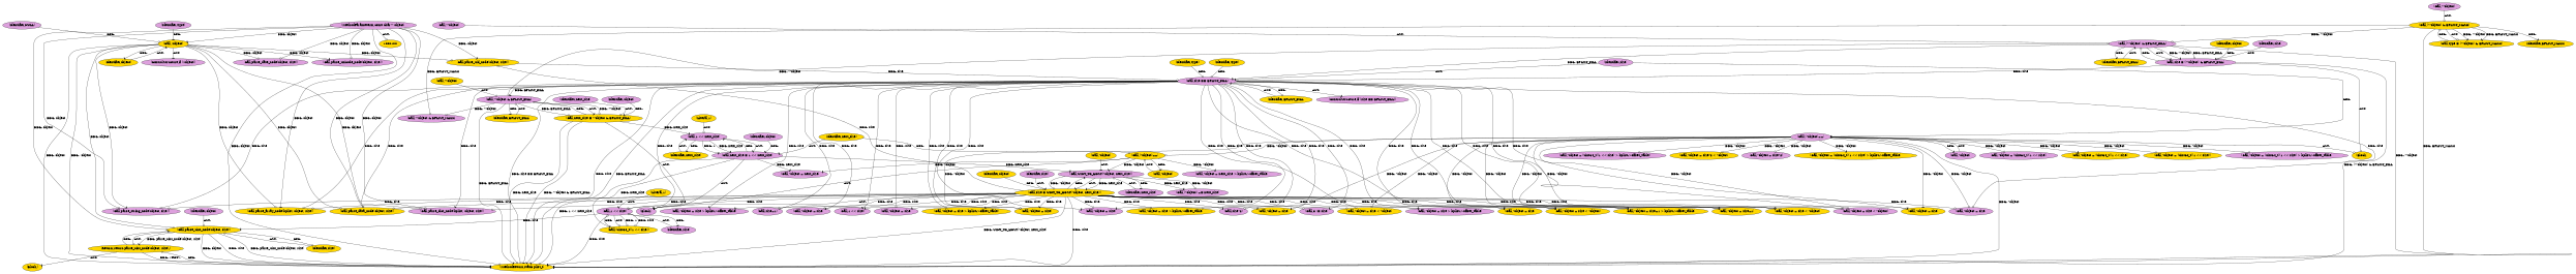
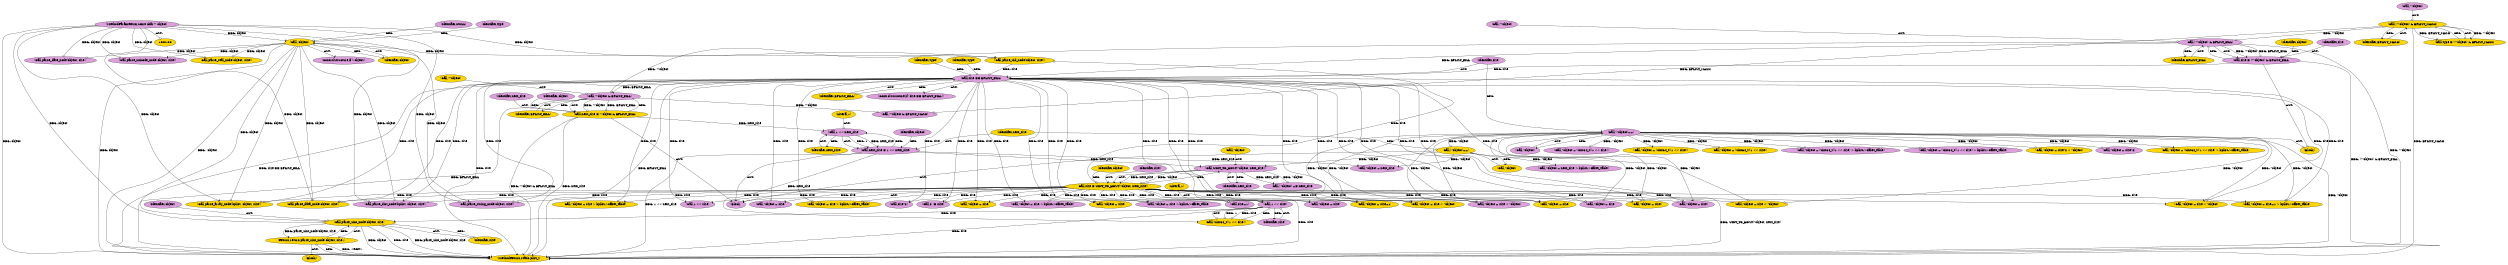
  digraph {
    node [fillcolor=plum style=filled]
    edge [arrowhead=odot]
    n1 [fillcolor=gold label="(Call,parse_uint_node(object, size))"]
    n2 [fillcolor=gold label="(Return,return parse_uint_node(object, size);)"]
    n3 [fillcolor=gold label="(MethodReturn,static plist_t)"]
    n4 [fillcolor=gold label="(Identifier,size)"]
    n5 [fillcolor=gold label="(Block,)"]
    n6 [fillcolor=gold label="(Call,!object)"]
    n7 [fillcolor=gold label="(Identifier,object)"]
    n8 [fillcolor=gold label="(Call,parse_array_node(bplist, object, size))"]
+   n9 [fillcolor=gold label="(Call,parse_real_node(object, size))"]
    n10 [fillcolor=gold label="(Call,parse_data_node(object, size))"]
    n11 [label="(Call,parse_dict_node(bplist, object, size))"]
    n12 [fillcolor=gold label="(Call,parse_uid_node(object, size))"]
    n13 [label="(Call,parse_date_node(object, size))"]
    n14 [label="(Call,parse_string_node(object, size))"]
    n15 [label="(ControlStructure,if (!object))"]
    n16 [label="(Call,parse_unicode_node(object, size))"]
    n17 [label="(Call,size == BPLIST_FILL)"]
    n18 [label="(MethodParameterIn,const char** object)"]
    1000100 [fillcolor=gold]
    n20 [label="(Call,1 << size)"]
    n21 [fillcolor=gold label="(Call,(uint64_t)(1 << size))"]
    n22 [label="(Identifier,size)"]
    n23 [fillcolor=gold label="(Call,size = UINT_TO_HOST(*object, next_size))"]
    n24 [label="(Call,UINT_TO_HOST(*object, next_size))"]
    n25 [label="(Call,3 != size)"]
    n26 [label="(Call,*object + size < *object)"]
    n27 [fillcolor=gold label="(Call,*object + size)"]
    n28 [label="(Call,size+1)"]
    n29 [label="(Call,*object + size)"]
    n30 [label="(Call,*object + size)"]
    n31 [fillcolor=gold label="(Call,*object + size)"]
    n32 [label="(Call,*object + size)"]
    n33 [fillcolor=gold label="(Call,*object + size < *object)"]
    n34 [fillcolor=gold label="(Call,*object + size > bplist->offset_table)"]
    n35 [label="(Call,1 << size)"]
    n36 [fillcolor=gold label="(Call,*object + size < *object)"]
    n37 [label="(Call,*object + size)"]
    n38 [fillcolor=gold label="(Call,*object + size+1 > bplist->offset_table)"]
    n39 [fillcolor=gold label="(Call,*object + size+1)"]
    n40 [label="(Block,)"]
    n41 [fillcolor=gold label="(Call,*object + size > bplist->offset_table)"]
    n42 [label="(Call,size*2)"]
    n43 [fillcolor=gold label="(Call,*object + size < *object)"]
    n44 [fillcolor=gold label="(Call,*object + size)"]
    n45 [label="(Call,*object + size > bplist->offset_table)"]
    n46 [fillcolor=gold label="(Call,*object + size)"]
    n47 [label="(Call,*object + size > bplist->offset_table)"]
    n48 [label="(Call,(*object) += next_size)"]
    n49 [label="(Identifier,next_size)"]
    n50 [fillcolor=gold label="(Call,(*object)++)"]
    n51 [fillcolor=gold label="(Call,*object)"]
    n52 [label="(Call,*object + next_size)"]
    n53 [label="(Call,*object + next_size > bplist->offset_table)"]
    n54 [label="(Call,(*object)++)"]
    n55 [label="(Call,*object)"]
    n56 [label="(Call,*object + (uint64_t)(1 << size))"]
    n57 [fillcolor=gold label="(Call,*object + (uint64_t)(1 << size))"]
    n58 [fillcolor=gold label="(Call,*object + (uint64_t)(1 << size))"]
    n59 [fillcolor=gold label="(Block,)"]
    n60 [label="(Call,*object + (uint64_t)(1 << size) > bplist->offset_table)"]
    n61 [label="(Call,*object + (uint64_t)(1 << size) > bplist->offset_table)"]
    n62 [fillcolor=gold label="(Call,*object + size*2 < *object)"]
    n63 [label="(Call,*object + size*2)"]
    n64 [fillcolor=gold label="(Call,*object + (uint64_t)(1 << size) > bplist->offset_table)"]
    n65 [label="(Call,next_size = 1 << next_size)"]
    n66 [label="(Call,1 << next_size)"]
    n67 [fillcolor=gold label="(Identifier,next_size)"]
    n68 [fillcolor=gold label="(Call,next_size = **object & BPLIST_FILL)"]
    n69 [label="(Call,**object & BPLIST_FILL)"]
    n70 [fillcolor=gold label="(Identifier,BPLIST_FILL)"]
    n71 [label="(Call,**object & BPLIST_MASK)"]
    n72 [label="(Call,(**object) & BPLIST_FILL)"]
    n73 [label="(Call,size = (**object) & BPLIST_FILL)"]
    n74 [fillcolor=gold label="(Identifier,BPLIST_FILL)"]
    n75 [fillcolor=gold label="(Identifier,BPLIST_FILL)"]
    n76 [label="(ControlStructure,if (size == BPLIST_FILL))"]
    n77 [fillcolor=gold label="(Call,(**object) & BPLIST_MASK)"]
    n78 [fillcolor=gold label="(Call,type = (**object) & BPLIST_MASK)"]
    n79 [fillcolor=gold label="(Identifier,BPLIST_MASK)"]
    n80 [fillcolor=gold label="(Identifier,next_size)"]
    n81 [label="(Identifier,next_size)"]
    n82 [fillcolor=gold label="(Identifier,object)"]
    n83 [label="(Identifier,type)"]
    n84 [label="(Identifier,object)"]
    n85 [label="(Identifier,NULL)"]
    n86 [fillcolor=gold label="(Call,*object)"]
    n87 [label="(Call,**object)"]
    n88 [label="(Identifier,size)"]
    n89 [fillcolor=gold label="(Identifier,type)"]
    n90 [fillcolor=gold label="(Literal,1)"]
    n91 [label="(Identifier,object)"]
    n92 [fillcolor=gold label="(Call,**object)"]
    n93 [fillcolor=gold label="(Identifier,object)"]
    n94 [label="(Call,**object)"]
    n95 [fillcolor=gold label="(Identifier,type)"]
    n96 [fillcolor=gold label="(Literal,1)"]
    n97 [label="(Identifier,size)"]
    n98 [label="(Identifier,object)"]
    n99 [label="(Identifier,size)"]
    n1 -> n2 [label="AST: "]
    n1 -> n2 [arrowhead=tee label="DDG: parse_uint_node(object, size)"]
    n1 -> n3 [arrowhead=tee label="DDG: object"]
    n1 -> n3 [arrowhead=tee label="DDG: size"]
    n1 -> n3 [arrowhead=tee label="DDG: parse_uint_node(object, size)"]
    n1 -> n4 [label="CFG: "]
    n2 -> n1 [arrowhead=tee label="CFG: "]
    n2 -> n3 [label="DDG: <RET>"]
    n2 -> n5 [arrowhead=tee label="AST: "]
    n3 -> n2 [label="CFG: "]
    n4 -> n1 [label="AST: "]
    n6 -> n1 [label="DDG: object"]
    n6 -> n3 [label="DDG: object"]
    n6 -> n3 [arrowhead=tee label="DDG: !object"]
    n6 -> n7 [arrowhead=tee label="CFG: "]
    n6 -> n8 [label="DDG: object"]
+   n6 -> n9 [label="DDG: object"]
    n6 -> n10 [label="DDG: object"]
    n6 -> n11 [label="DDG: object"]
    n6 -> n12 [label="DDG: object"]
    n6 -> n13 [label="DDG: object"]
    n6 -> n14 [arrowhead=tee label="DDG: object"]
    n6 -> n15 [arrowhead=tee label="AST: "]
    n6 -> n16 [arrowhead=tee label="DDG: object"]
    n7 -> n6 [arrowhead=tee label="AST: "]
    n12 -> n17 [label="DDG: size"]
    n17 -> n3 [label="DDG: size == BPLIST_FILL"]
    n17 -> n3 [arrowhead=tee label="DDG: size"]
    n17 -> n3 [arrowhead=tee label="DDG: BPLIST_FILL"]
    n17 -> n8 [label="DDG: size"]
    n17 -> n10 [label="DDG: size"]
    n17 -> n11 [arrowhead=tee label="DDG: size"]
    n17 -> n14 [label="DDG: size"]
    n17 -> n20 [label="DDG: size"]
    n17 -> n25 [arrowhead=tee label="DDG: size"]
    n17 -> n26 [label="DDG: size"]
    n17 -> n27 [label="DDG: size"]
    n17 -> n28 [label="DDG: size"]
    n17 -> n29 [label="DDG: size"]
    n17 -> n30 [arrowhead=tee label="DDG: size"]
    n17 -> n31 [label="DDG: size"]
    n17 -> n32 [arrowhead=tee label="DDG: size"]
    n17 -> n33 [label="DDG: size"]
    n17 -> n34 [label="DDG: size"]
    n17 -> n35 [arrowhead=tee label="DDG: size"]
    n17 -> n36 [label="DDG: size"]
    n17 -> n37 [label="DDG: size"]
    n17 -> n38 [label="DDG: size"]
    n17 -> n39 [label="DDG: size"]
    n17 -> n41 [label="DDG: size"]
    n17 -> n42 [label="DDG: size"]
    n17 -> n43 [label="DDG: size"]
    n17 -> n44 [arrowhead=tee label="DDG: size"]
    n17 -> n45 [arrowhead=tee label="DDG: size"]
    n17 -> n46 [arrowhead=tee label="DDG: size"]
    n17 -> n47 [arrowhead=tee label="DDG: size"]
    n17 -> n69 [arrowhead=tee label="DDG: BPLIST_FILL"]
    n17 -> n75 [label="CFG: "]
    n17 -> n76 [arrowhead=tee label="AST: "]
    n18 -> n1 [label="DDG: object"]
    n18 -> n3 [label="DDG: object"]
    n18 -> n6 [arrowhead=tee label="DDG: object"]
    n18 -> n8 [arrowhead=tee label="DDG: object"]
+   n18 -> n9 [label="DDG: object"]
    n18 -> n10 [label="DDG: object"]
    n18 -> n11 [label="DDG: object"]
    n18 -> n12 [arrowhead=tee label="DDG: object"]
    n18 -> n13 [label="DDG: object"]
    n18 -> n14 [label="DDG: object"]
    n18 -> n16 [label="DDG: object"]
    n18 -> 1000100 [label="AST: "]
    n20 -> n1 [arrowhead=tee label="DDG: size"]
    n20 -> n3 [arrowhead=tee label="DDG: size"]
    n20 -> n21 [label="AST: "]
    n20 -> n21 [label="DDG: 1"]
    n20 -> n21 [label="DDG: size"]
    n20 -> n22 [arrowhead=tee label="CFG: "]
    n21 -> n20 [label="CFG: "]
    n22 -> n20 [label="AST: "]
    n23 -> n3 [arrowhead=tee label="DDG: size"]
    n23 -> n3 [arrowhead=tee label="DDG: UINT_TO_HOST(*object, next_size)"]
    n23 -> n8 [label="DDG: size"]
    n23 -> n10 [label="DDG: size"]
    n23 -> n11 [label="DDG: size"]
    n23 -> n12 [label="DDG: size"]
    n23 -> n14 [label="DDG: size"]
    n23 -> n20 [label="DDG: size"]
    n23 -> n24 [arrowhead=tee label="CFG: "]
    n23 -> n25 [label="DDG: size"]
    n23 -> n26 [label="DDG: size"]
    n23 -> n27 [arrowhead=tee label="DDG: size"]
    n23 -> n28 [label="DDG: size"]
    n23 -> n29 [label="DDG: size"]
    n23 -> n30 [label="DDG: size"]
    n23 -> n31 [arrowhead=tee label="DDG: size"]
    n23 -> n32 [label="DDG: size"]
    n23 -> n33 [label="DDG: size"]
    n23 -> n34 [arrowhead=tee label="DDG: size"]
    n23 -> n35 [arrowhead=tee label="DDG: size"]
    n23 -> n36 [arrowhead=tee label="DDG: size"]
    n23 -> n37 [arrowhead=tee label="DDG: size"]
    n23 -> n38 [arrowhead=tee label="DDG: size"]
    n23 -> n39 [label="DDG: size"]
    n23 -> n40 [arrowhead=tee label="AST: "]
    n23 -> n41 [label="DDG: size"]
    n23 -> n42 [arrowhead=tee label="DDG: size"]
    n23 -> n43 [arrowhead=tee label="DDG: size"]
    n23 -> n44 [arrowhead=tee label="DDG: size"]
    n23 -> n45 [label="DDG: size"]
    n23 -> n46 [arrowhead=tee label="DDG: size"]
    n23 -> n47 [arrowhead=tee label="DDG: size"]
    n24 -> n23 [arrowhead=tee label="AST: "]
    n24 -> n23 [label="DDG: *object"]
    n24 -> n23 [arrowhead=tee label="DDG: next_size"]
    n24 -> n48 [arrowhead=tee label="DDG: next_size"]
    n24 -> n48 [label="DDG: *object"]
    n24 -> n49 [arrowhead=tee label="CFG: "]
    n49 -> n24 [label="AST: "]
    n50 -> n24 [arrowhead=tee label="DDG: *object"]
    n50 -> n40 [arrowhead=tee label="AST: "]
    n50 -> n51 [arrowhead=tee label="CFG: "]
    n50 -> n52 [arrowhead=tee label="DDG: *object"]
    n50 -> n53 [arrowhead=tee label="DDG: *object"]
    n51 -> n50 [label="AST: "]
    n54 -> n3 [arrowhead=tee label="DDG: *object"]
    n54 -> n26 [label="DDG: *object"]
    n54 -> n27 [arrowhead=tee label="DDG: *object"]
    n54 -> n29 [label="DDG: *object"]
    n54 -> n31 [label="DDG: *object"]
    n54 -> n32 [arrowhead=tee label="DDG: *object"]
    n54 -> n33 [label="DDG: *object"]
    n54 -> n36 [arrowhead=tee label="DDG: *object"]
    n54 -> n38 [label="DDG: *object"]
    n54 -> n39 [arrowhead=tee label="DDG: *object"]
    n54 -> n43 [label="DDG: *object"]
    n54 -> n50 [label="DDG: *object"]
    n54 -> n55 [arrowhead=tee label="CFG: "]
    n54 -> n56 [label="DDG: *object"]
    n54 -> n57 [arrowhead=tee label="DDG: *object"]
    n54 -> n58 [label="DDG: *object"]
    n54 -> n59 [label="AST: "]
    n54 -> n60 [label="DDG: *object"]
    n54 -> n61 [label="DDG: *object"]
    n54 -> n62 [label="DDG: *object"]
    n54 -> n63 [label="DDG: *object"]
    n54 -> n64 [arrowhead=tee label="DDG: *object"]
    n55 -> n54 [arrowhead=tee label="AST: "]
    n65 -> n3 [label="DDG: 1 << next_size"]
    n65 -> n21 [arrowhead=tee label="DDG: next_size"]
    n65 -> n24 [arrowhead=tee label="DDG: next_size"]
    n65 -> n40 [arrowhead=tee label="AST: "]
    n65 -> n52 [arrowhead=tee label="DDG: next_size"]
    n65 -> n66 [arrowhead=tee label="CFG: "]
    n66 -> n65 [arrowhead=tee label="AST: "]
    n66 -> n65 [arrowhead=tee label="DDG: 1"]
    n66 -> n65 [arrowhead=tee label="DDG: next_size"]
    n66 -> n67 [arrowhead=tee label="CFG: "]
    n67 -> n66 [arrowhead=tee label="AST: "]
    n68 -> n3 [label="DDG: next_size"]
    n68 -> n3 [arrowhead=tee label="DDG: **object & BPLIST_FILL"]
    n68 -> n40 [arrowhead=tee label="AST: "]
    n68 -> n66 [arrowhead=tee label="DDG: next_size"]
    n68 -> n69 [label="CFG: "]
    n69 -> n3 [arrowhead=tee label="DDG: BPLIST_FILL"]
    n69 -> n68 [arrowhead=tee label="AST: "]
    n69 -> n68 [label="DDG: **object"]
    n69 -> n68 [label="DDG: BPLIST_FILL"]
    n69 -> n70 [arrowhead=tee label="CFG: "]
    n69 -> n71 [label="DDG: **object"]
    n70 -> n69 [label="AST: "]
    n72 -> n3 [label="DDG: **object"]
    n72 -> n17 [arrowhead=tee label="DDG: BPLIST_FILL"]
    n72 -> n69 [label="DDG: **object"]
    n72 -> n73 [arrowhead=tee label="AST: "]
    n72 -> n73 [arrowhead=tee label="DDG: **object"]
    n72 -> n73 [label="DDG: BPLIST_FILL"]
    n72 -> n74 [arrowhead=tee label="CFG: "]
    n73 -> n3 [arrowhead=tee label="DDG: (**object) & BPLIST_FILL"]
    n73 -> n17 [label="DDG: size"]
    n73 -> n59 [label="AST: "]
    n73 -> n72 [label="CFG: "]
    n74 -> n72 [arrowhead=tee label="AST: "]
    n75 -> n17 [arrowhead=tee label="AST: "]
    n77 -> n3 [arrowhead=tee label="DDG: BPLIST_MASK"]
    n77 -> n71 [label="DDG: BPLIST_MASK"]
    n77 -> n72 [label="DDG: **object"]
    n77 -> n78 [label="AST: "]
    n77 -> n78 [arrowhead=tee label="DDG: **object"]
    n77 -> n78 [arrowhead=tee label="DDG: BPLIST_MASK"]
    n77 -> n79 [arrowhead=tee label="CFG: "]
    n78 -> n77 [label="CFG: "]
+   n79 -> n77 [arrowhead=tee label="AST: "]
    n80 -> n50 [label="CFG: "]
    n80 -> n65 [arrowhead=tee label="AST: "]
    n81 -> n68 [label="AST: "]
    n82 -> n23 [label="CFG: "]
    n83 -> n6 [arrowhead=tee label="CFG: "]
    n84 -> n68 [arrowhead=tee label="CFG: "]
    n85 -> n6 [label="CFG: "]
    n86 -> n24 [arrowhead=tee label="AST: "]
    n87 -> n77 [label="AST: "]
    n88 -> n17 [arrowhead=tee label="AST: "]
    n88 -> n54 [arrowhead=tee label="CFG: "]
    n89 -> n17 [label="CFG: "]
    n90 -> n20 [arrowhead=tee label="AST: "]
    n91 -> n65 [arrowhead=tee label="CFG: "]
    n92 -> n69 [label="AST: "]
    n93 -> n73 [label="CFG: "]
    n94 -> n72 [label="AST: "]
    n95 -> n17 [label="CFG: "]
    n96 -> n66 [label="AST: "]
    n97 -> n23 [arrowhead=tee label="AST: "]
    n98 -> n1 [label="AST: "]
    n99 -> n73 [arrowhead=tee label="AST: "]
  }
